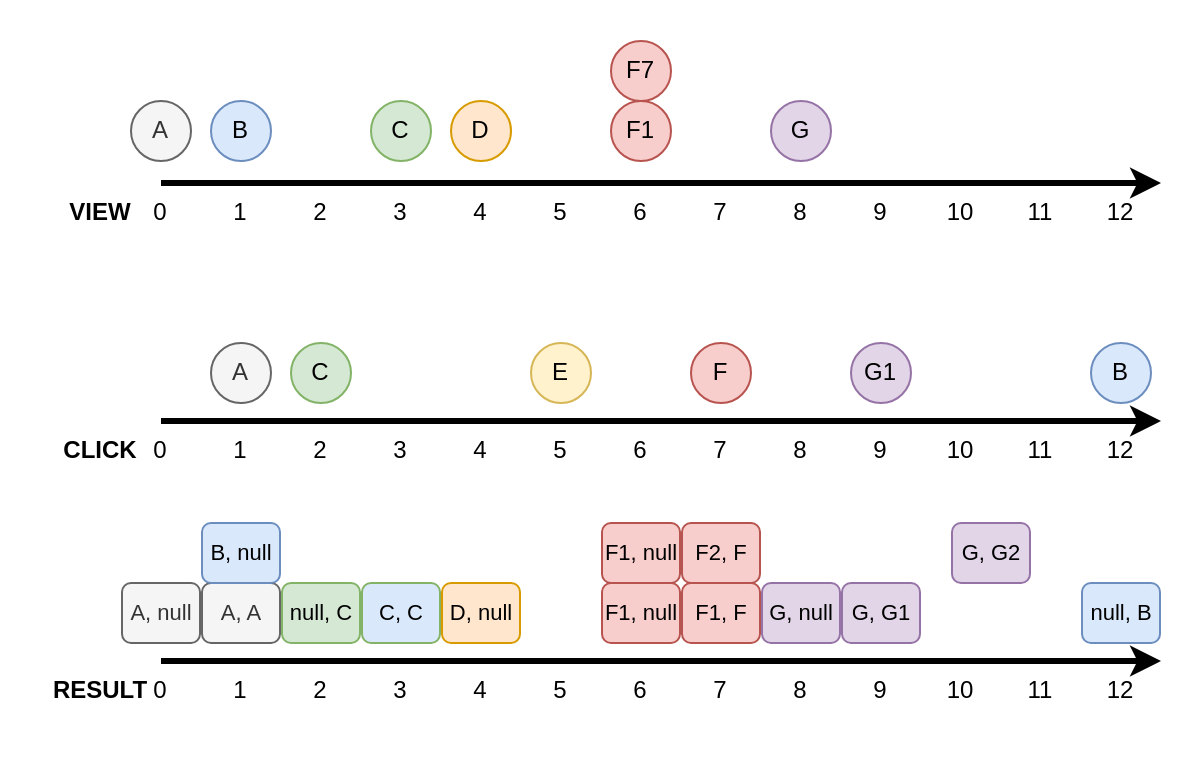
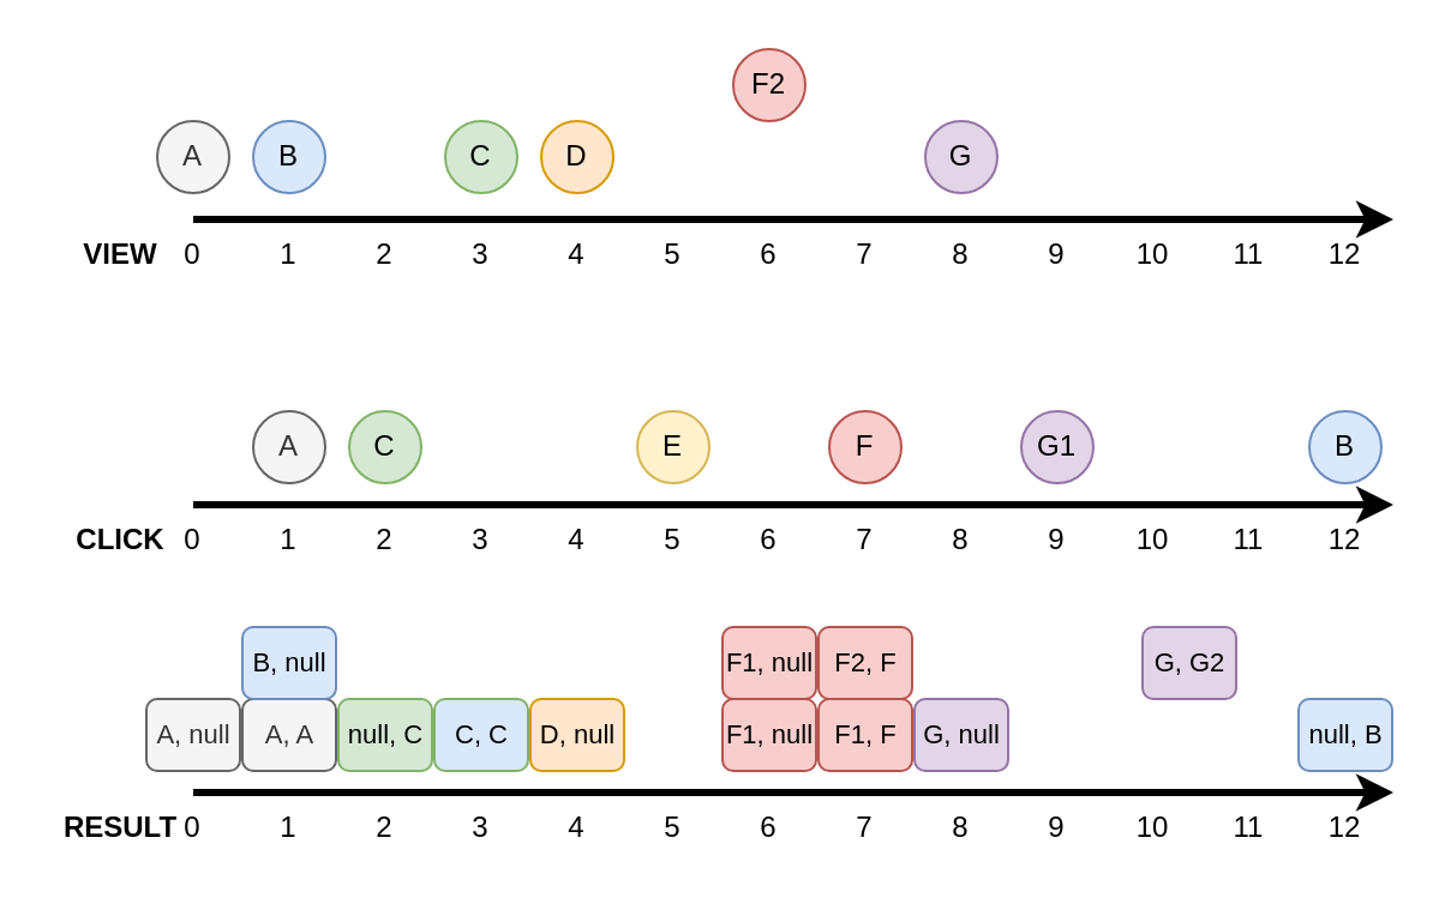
  <mxCell id="0" />
  <mxCell id="1" parent="0" />
  <mxCell id="2" value="" style="endArrow=classic;html=1;rounded=0;endFill=1;strokeWidth=3;" parent="1" edge="1"><mxGeometry width="50" height="50" relative="1" as="geometry"><mxPoint x="80" y="91" as="sourcePoint" /><mxPoint x="580" y="91" as="targetPoint" /></mxGeometry></mxCell>
  <mxCell id="3" value="&lt;b&gt;VIEW&lt;/b&gt;" style="text;html=1;align=center;verticalAlign=middle;whiteSpace=wrap;rounded=0;" parent="1" vertex="1"><mxGeometry x="20" y="91" width="60" height="30" as="geometry" /></mxCell>
  <mxCell id="4" value="&lt;b&gt;CLICK&lt;/b&gt;" style="text;html=1;align=center;verticalAlign=middle;whiteSpace=wrap;rounded=0;" parent="1" vertex="1"><mxGeometry x="20" y="210" width="60" height="30" as="geometry" /></mxCell>
  <mxCell id="5" value="1" style="text;html=1;align=center;verticalAlign=middle;whiteSpace=wrap;rounded=0;" parent="1" vertex="1"><mxGeometry x="110" y="91" width="20" height="30" as="geometry" /></mxCell>
  <mxCell id="6" value="0" style="text;html=1;align=center;verticalAlign=middle;whiteSpace=wrap;rounded=0;" parent="1" vertex="1"><mxGeometry x="70" y="91" width="20" height="30" as="geometry" /></mxCell>
  <mxCell id="7" value="2" style="text;html=1;align=center;verticalAlign=middle;whiteSpace=wrap;rounded=0;" parent="1" vertex="1"><mxGeometry x="150" y="91" width="20" height="30" as="geometry" /></mxCell>
  <mxCell id="8" value="3" style="text;html=1;align=center;verticalAlign=middle;whiteSpace=wrap;rounded=0;" parent="1" vertex="1"><mxGeometry x="190" y="91" width="20" height="30" as="geometry" /></mxCell>
  <mxCell id="9" value="4" style="text;html=1;align=center;verticalAlign=middle;whiteSpace=wrap;rounded=0;" parent="1" vertex="1"><mxGeometry x="230" y="91" width="20" height="30" as="geometry" /></mxCell>
  <mxCell id="10" value="5" style="text;html=1;align=center;verticalAlign=middle;whiteSpace=wrap;rounded=0;" parent="1" vertex="1"><mxGeometry x="270" y="91" width="20" height="30" as="geometry" /></mxCell>
  <mxCell id="11" value="6" style="text;html=1;align=center;verticalAlign=middle;whiteSpace=wrap;rounded=0;" parent="1" vertex="1"><mxGeometry x="310" y="91" width="20" height="30" as="geometry" /></mxCell>
  <mxCell id="12" value="7" style="text;html=1;align=center;verticalAlign=middle;whiteSpace=wrap;rounded=0;" parent="1" vertex="1"><mxGeometry x="350" y="91" width="20" height="30" as="geometry" /></mxCell>
  <mxCell id="13" value="8" style="text;html=1;align=center;verticalAlign=middle;whiteSpace=wrap;rounded=0;" parent="1" vertex="1"><mxGeometry x="390" y="91" width="20" height="30" as="geometry" /></mxCell>
  <mxCell id="14" value="9" style="text;html=1;align=center;verticalAlign=middle;whiteSpace=wrap;rounded=0;" parent="1" vertex="1"><mxGeometry x="430" y="91" width="20" height="30" as="geometry" /></mxCell>
  <mxCell id="15" value="10" style="text;html=1;align=center;verticalAlign=middle;whiteSpace=wrap;rounded=0;" parent="1" vertex="1"><mxGeometry x="470" y="91" width="20" height="30" as="geometry" /></mxCell>
  <mxCell id="16" value="11" style="text;html=1;align=center;verticalAlign=middle;whiteSpace=wrap;rounded=0;" parent="1" vertex="1"><mxGeometry x="510" y="91" width="20" height="30" as="geometry" /></mxCell>
  <mxCell id="17" value="12" style="text;html=1;align=center;verticalAlign=middle;whiteSpace=wrap;rounded=0;" parent="1" vertex="1"><mxGeometry x="550" y="91" width="20" height="30" as="geometry" /></mxCell>
  <mxCell id="18" value="" style="endArrow=classic;html=1;rounded=0;endFill=1;strokeWidth=3;" parent="1" edge="1"><mxGeometry width="50" height="50" relative="1" as="geometry"><mxPoint x="80" y="210" as="sourcePoint" /><mxPoint x="580" y="210" as="targetPoint" /></mxGeometry></mxCell>
  <mxCell id="19" value="1" style="text;html=1;align=center;verticalAlign=middle;whiteSpace=wrap;rounded=0;" parent="1" vertex="1"><mxGeometry x="110" y="210" width="20" height="30" as="geometry" /></mxCell>
  <mxCell id="20" value="0" style="text;html=1;align=center;verticalAlign=middle;whiteSpace=wrap;rounded=0;" parent="1" vertex="1"><mxGeometry x="70" y="210" width="20" height="30" as="geometry" /></mxCell>
  <mxCell id="21" value="2" style="text;html=1;align=center;verticalAlign=middle;whiteSpace=wrap;rounded=0;" parent="1" vertex="1"><mxGeometry x="150" y="210" width="20" height="30" as="geometry" /></mxCell>
  <mxCell id="22" value="3" style="text;html=1;align=center;verticalAlign=middle;whiteSpace=wrap;rounded=0;" parent="1" vertex="1"><mxGeometry x="190" y="210" width="20" height="30" as="geometry" /></mxCell>
  <mxCell id="23" value="4" style="text;html=1;align=center;verticalAlign=middle;whiteSpace=wrap;rounded=0;" parent="1" vertex="1"><mxGeometry x="230" y="210" width="20" height="30" as="geometry" /></mxCell>
  <mxCell id="24" value="5" style="text;html=1;align=center;verticalAlign=middle;whiteSpace=wrap;rounded=0;" parent="1" vertex="1"><mxGeometry x="270" y="210" width="20" height="30" as="geometry" /></mxCell>
  <mxCell id="25" value="6" style="text;html=1;align=center;verticalAlign=middle;whiteSpace=wrap;rounded=0;" parent="1" vertex="1"><mxGeometry x="310" y="210" width="20" height="30" as="geometry" /></mxCell>
  <mxCell id="26" value="7" style="text;html=1;align=center;verticalAlign=middle;whiteSpace=wrap;rounded=0;" parent="1" vertex="1"><mxGeometry x="350" y="210" width="20" height="30" as="geometry" /></mxCell>
  <mxCell id="27" value="8" style="text;html=1;align=center;verticalAlign=middle;whiteSpace=wrap;rounded=0;" parent="1" vertex="1"><mxGeometry x="390" y="210" width="20" height="30" as="geometry" /></mxCell>
  <mxCell id="28" value="9" style="text;html=1;align=center;verticalAlign=middle;whiteSpace=wrap;rounded=0;" parent="1" vertex="1"><mxGeometry x="430" y="210" width="20" height="30" as="geometry" /></mxCell>
  <mxCell id="29" value="10" style="text;html=1;align=center;verticalAlign=middle;whiteSpace=wrap;rounded=0;" parent="1" vertex="1"><mxGeometry x="470" y="210" width="20" height="30" as="geometry" /></mxCell>
  <mxCell id="30" value="11" style="text;html=1;align=center;verticalAlign=middle;whiteSpace=wrap;rounded=0;" parent="1" vertex="1"><mxGeometry x="510" y="210" width="20" height="30" as="geometry" /></mxCell>
  <mxCell id="31" value="12" style="text;html=1;align=center;verticalAlign=middle;whiteSpace=wrap;rounded=0;" parent="1" vertex="1"><mxGeometry x="550" y="210" width="20" height="30" as="geometry" /></mxCell>
  <mxCell id="32" value="A" style="ellipse;whiteSpace=wrap;html=1;aspect=fixed;fillColor=#f5f5f5;fontColor=#333333;strokeColor=#666666;" parent="1" vertex="1"><mxGeometry x="65" y="50" width="30" height="30" as="geometry" /></mxCell>
  <mxCell id="33" value="A" style="ellipse;whiteSpace=wrap;html=1;aspect=fixed;fillColor=#f5f5f5;fontColor=#333333;strokeColor=#666666;" parent="1" vertex="1"><mxGeometry x="105" y="171" width="30" height="30" as="geometry" /></mxCell>
  <mxCell id="34" value="B" style="ellipse;whiteSpace=wrap;html=1;aspect=fixed;fillColor=#dae8fc;strokeColor=#6c8ebf;" parent="1" vertex="1"><mxGeometry x="105" y="50" width="30" height="30" as="geometry" /></mxCell>
  <mxCell id="35" value="B" style="ellipse;whiteSpace=wrap;html=1;aspect=fixed;fillColor=#dae8fc;strokeColor=#6c8ebf;" parent="1" vertex="1"><mxGeometry x="545" y="171" width="30" height="30" as="geometry" /></mxCell>
  <mxCell id="36" value="C" style="ellipse;whiteSpace=wrap;html=1;aspect=fixed;fillColor=#d5e8d4;strokeColor=#82b366;" parent="1" vertex="1"><mxGeometry x="185" y="50" width="30" height="30" as="geometry" /></mxCell>
  <mxCell id="37" value="C" style="ellipse;whiteSpace=wrap;html=1;aspect=fixed;fillColor=#d5e8d4;strokeColor=#82b366;" parent="1" vertex="1"><mxGeometry x="145" y="171" width="30" height="30" as="geometry" /></mxCell>
  <mxCell id="38" value="D" style="ellipse;whiteSpace=wrap;html=1;aspect=fixed;fillColor=#ffe6cc;strokeColor=#d79b00;" parent="1" vertex="1"><mxGeometry x="225" y="50" width="30" height="30" as="geometry" /></mxCell>
  <mxCell id="39" value="E" style="ellipse;whiteSpace=wrap;html=1;aspect=fixed;fillColor=#fff2cc;strokeColor=#d6b656;" parent="1" vertex="1"><mxGeometry x="265" y="171" width="30" height="30" as="geometry" /></mxCell>
- <mxCell id="40" value="F1" style="ellipse;whiteSpace=wrap;html=1;aspect=fixed;fillColor=#f8cecc;strokeColor=#b85450;" parent="1" vertex="1"><mxGeometry x="305" y="50" width="30" height="30" as="geometry" /></mxCell>
- <mxCell id="41" value="F7" style="ellipse;whiteSpace=wrap;html=1;aspect=fixed;fillColor=#f8cecc;strokeColor=#b85450;" parent="1" vertex="1"><mxGeometry x="305" y="20" width="30" height="30" as="geometry" /></mxCell>
+ <mxCell id="41" value="F2" style="ellipse;whiteSpace=wrap;html=1;aspect=fixed;fillColor=#f8cecc;strokeColor=#b85450;" parent="1" vertex="1"><mxGeometry x="305" y="20" width="30" height="30" as="geometry" /></mxCell>
  <mxCell id="42" value="G" style="ellipse;whiteSpace=wrap;html=1;aspect=fixed;fillColor=#e1d5e7;strokeColor=#9673a6;" parent="1" vertex="1"><mxGeometry x="385" y="50" width="30" height="30" as="geometry" /></mxCell>
  <mxCell id="43" value="F" style="ellipse;whiteSpace=wrap;html=1;aspect=fixed;fillColor=#f8cecc;strokeColor=#b85450;" parent="1" vertex="1"><mxGeometry x="345" y="171" width="30" height="30" as="geometry" /></mxCell>
  <mxCell id="44" value="G1" style="ellipse;whiteSpace=wrap;html=1;aspect=fixed;fillColor=#e1d5e7;strokeColor=#9673a6;" parent="1" vertex="1"><mxGeometry x="425" y="171" width="30" height="30" as="geometry" /></mxCell>
  <mxCell id="45" value="&lt;b&gt;RESULT&lt;/b&gt;" style="text;html=1;align=center;verticalAlign=middle;whiteSpace=wrap;rounded=0;" parent="1" vertex="1"><mxGeometry x="20" y="330" width="60" height="30" as="geometry" /></mxCell>
  <mxCell id="46" value="" style="endArrow=classic;html=1;rounded=0;endFill=1;strokeWidth=3;" parent="1" edge="1"><mxGeometry width="50" height="50" relative="1" as="geometry"><mxPoint x="80" y="330" as="sourcePoint" /><mxPoint x="580" y="330" as="targetPoint" /></mxGeometry></mxCell>
  <mxCell id="47" value="1" style="text;html=1;align=center;verticalAlign=middle;whiteSpace=wrap;rounded=0;" parent="1" vertex="1"><mxGeometry x="110" y="330" width="20" height="30" as="geometry" /></mxCell>
  <mxCell id="48" value="0" style="text;html=1;align=center;verticalAlign=middle;whiteSpace=wrap;rounded=0;" parent="1" vertex="1"><mxGeometry x="70" y="330" width="20" height="30" as="geometry" /></mxCell>
  <mxCell id="49" value="2" style="text;html=1;align=center;verticalAlign=middle;whiteSpace=wrap;rounded=0;" parent="1" vertex="1"><mxGeometry x="150" y="330" width="20" height="30" as="geometry" /></mxCell>
  <mxCell id="50" value="3" style="text;html=1;align=center;verticalAlign=middle;whiteSpace=wrap;rounded=0;" parent="1" vertex="1"><mxGeometry x="190" y="330" width="20" height="30" as="geometry" /></mxCell>
  <mxCell id="51" value="4" style="text;html=1;align=center;verticalAlign=middle;whiteSpace=wrap;rounded=0;" parent="1" vertex="1"><mxGeometry x="230" y="330" width="20" height="30" as="geometry" /></mxCell>
  <mxCell id="52" value="5" style="text;html=1;align=center;verticalAlign=middle;whiteSpace=wrap;rounded=0;" parent="1" vertex="1"><mxGeometry x="270" y="330" width="20" height="30" as="geometry" /></mxCell>
  <mxCell id="53" value="6" style="text;html=1;align=center;verticalAlign=middle;whiteSpace=wrap;rounded=0;" parent="1" vertex="1"><mxGeometry x="310" y="330" width="20" height="30" as="geometry" /></mxCell>
  <mxCell id="54" value="7" style="text;html=1;align=center;verticalAlign=middle;whiteSpace=wrap;rounded=0;" parent="1" vertex="1"><mxGeometry x="350" y="330" width="20" height="30" as="geometry" /></mxCell>
  <mxCell id="55" value="8" style="text;html=1;align=center;verticalAlign=middle;whiteSpace=wrap;rounded=0;" parent="1" vertex="1"><mxGeometry x="390" y="330" width="20" height="30" as="geometry" /></mxCell>
  <mxCell id="56" value="9" style="text;html=1;align=center;verticalAlign=middle;whiteSpace=wrap;rounded=0;" parent="1" vertex="1"><mxGeometry x="430" y="330" width="20" height="30" as="geometry" /></mxCell>
  <mxCell id="57" value="10" style="text;html=1;align=center;verticalAlign=middle;whiteSpace=wrap;rounded=0;" parent="1" vertex="1"><mxGeometry x="470" y="330" width="20" height="30" as="geometry" /></mxCell>
  <mxCell id="58" value="11" style="text;html=1;align=center;verticalAlign=middle;whiteSpace=wrap;rounded=0;" parent="1" vertex="1"><mxGeometry x="510" y="330" width="20" height="30" as="geometry" /></mxCell>
  <mxCell id="59" value="12" style="text;html=1;align=center;verticalAlign=middle;whiteSpace=wrap;rounded=0;" parent="1" vertex="1"><mxGeometry x="550" y="330" width="20" height="30" as="geometry" /></mxCell>
  <mxCell id="60" value="A, null" style="rounded=1;whiteSpace=wrap;html=1;fillColor=#f5f5f5;fontColor=#333333;strokeColor=#666666;fontSize=11;" parent="1" vertex="1"><mxGeometry x="60.5" y="291" width="39" height="30" as="geometry" /></mxCell>
  <mxCell id="61" value="C, C" style="rounded=1;whiteSpace=wrap;html=1;fillColor=#dae8fc;strokeColor=#82b366;fontSize=11;" parent="1" vertex="1"><mxGeometry x="180.5" y="291" width="39" height="30" as="geometry" /></mxCell>
  <mxCell id="62" value="F1, F" style="rounded=1;whiteSpace=wrap;html=1;fillColor=#f8cecc;strokeColor=#b85450;fontSize=11;" parent="1" vertex="1"><mxGeometry x="340.5" y="291" width="39" height="30" as="geometry" /></mxCell>
  <mxCell id="63" value="F2, F" style="rounded=1;whiteSpace=wrap;html=1;fillColor=#f8cecc;strokeColor=#b85450;fontSize=11;" parent="1" vertex="1"><mxGeometry x="340.5" y="261" width="39" height="30" as="geometry" /></mxCell>
- <mxCell id="64" value="G, G1" style="rounded=1;whiteSpace=wrap;html=1;fillColor=#e1d5e7;strokeColor=#9673a6;fontSize=11;" parent="1" vertex="1"><mxGeometry x="420.5" y="291" width="39" height="30" as="geometry" /></mxCell>
  <mxCell id="65" value="G, G2" style="rounded=1;whiteSpace=wrap;html=1;fillColor=#e1d5e7;strokeColor=#9673a6;fontSize=11;" parent="1" vertex="1"><mxGeometry x="475.5" y="261" width="39" height="30" as="geometry" /></mxCell>
  <mxCell id="66" value="A, A" style="rounded=1;whiteSpace=wrap;html=1;fillColor=#f5f5f5;fontColor=#333333;strokeColor=#666666;fontSize=11;" parent="1" vertex="1"><mxGeometry x="100.5" y="291" width="39" height="30" as="geometry" /></mxCell>
  <mxCell id="67" value="B, null" style="rounded=1;whiteSpace=wrap;html=1;fillColor=#dae8fc;strokeColor=#6c8ebf;fontSize=11;" parent="1" vertex="1"><mxGeometry x="100.5" y="261" width="39" height="30" as="geometry" /></mxCell>
  <mxCell id="68" value="D, null" style="rounded=1;whiteSpace=wrap;html=1;fillColor=#ffe6cc;strokeColor=#d79b00;fontSize=11;" parent="1" vertex="1"><mxGeometry x="220.5" y="291" width="39" height="30" as="geometry" /></mxCell>
  <mxCell id="69" value="F1, null" style="rounded=1;whiteSpace=wrap;html=1;fillColor=#f8cecc;strokeColor=#b85450;fontSize=11;" parent="1" vertex="1"><mxGeometry x="300.5" y="291" width="39" height="30" as="geometry" /></mxCell>
  <mxCell id="70" value="F1, null" style="rounded=1;whiteSpace=wrap;html=1;fillColor=#f8cecc;strokeColor=#b85450;fontSize=11;" parent="1" vertex="1"><mxGeometry x="300.5" y="261" width="39" height="30" as="geometry" /></mxCell>
  <mxCell id="71" value="G, null" style="rounded=1;whiteSpace=wrap;html=1;fillColor=#e1d5e7;strokeColor=#9673a6;fontSize=11;" parent="1" vertex="1"><mxGeometry x="380.5" y="291" width="39" height="30" as="geometry" /></mxCell>
  <mxCell id="72" value="null, C" style="rounded=1;whiteSpace=wrap;html=1;fillColor=#d5e8d4;strokeColor=#82b366;fontSize=11;" parent="1" vertex="1"><mxGeometry x="140.5" y="291" width="39" height="30" as="geometry" /></mxCell>
  <mxCell id="73" value="null, B" style="rounded=1;whiteSpace=wrap;html=1;fillColor=#dae8fc;strokeColor=#6c8ebf;fontSize=11;" parent="1" vertex="1"><mxGeometry x="540.5" y="291" width="39" height="30" as="geometry" /></mxCell>
